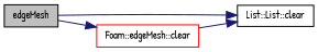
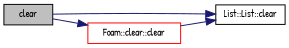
  digraph {
    fontname="Patrick Hand"
    rankdir=LR
    node [color=black fontname="Patrick Hand" fontsize=10 shape=record]
    edge [color=midnightblue fontname="Patrick Hand" fontsize=10 labelfontname=Helvetica labelfontsize=10 style=solid]
-   n1 [fillcolor=grey75 fontcolor=black height=0.2 label=edgeMesh style=filled width=0.4]
+   n1 [fillcolor=grey75 fontcolor=black height=0.2 label=clear style=filled width=0.4]
    n2 [height=0.2 label="List::List::clear" width=0.4]
-   n3 [color=red height=0.2 label="Foam::edgeMesh::clear" width=0.4]
+   n3 [color=red height=0.2 label="Foam::clear::clear" width=0.4]
    n1 -> n2
    n1 -> n3
    n3 -> n2
  }
